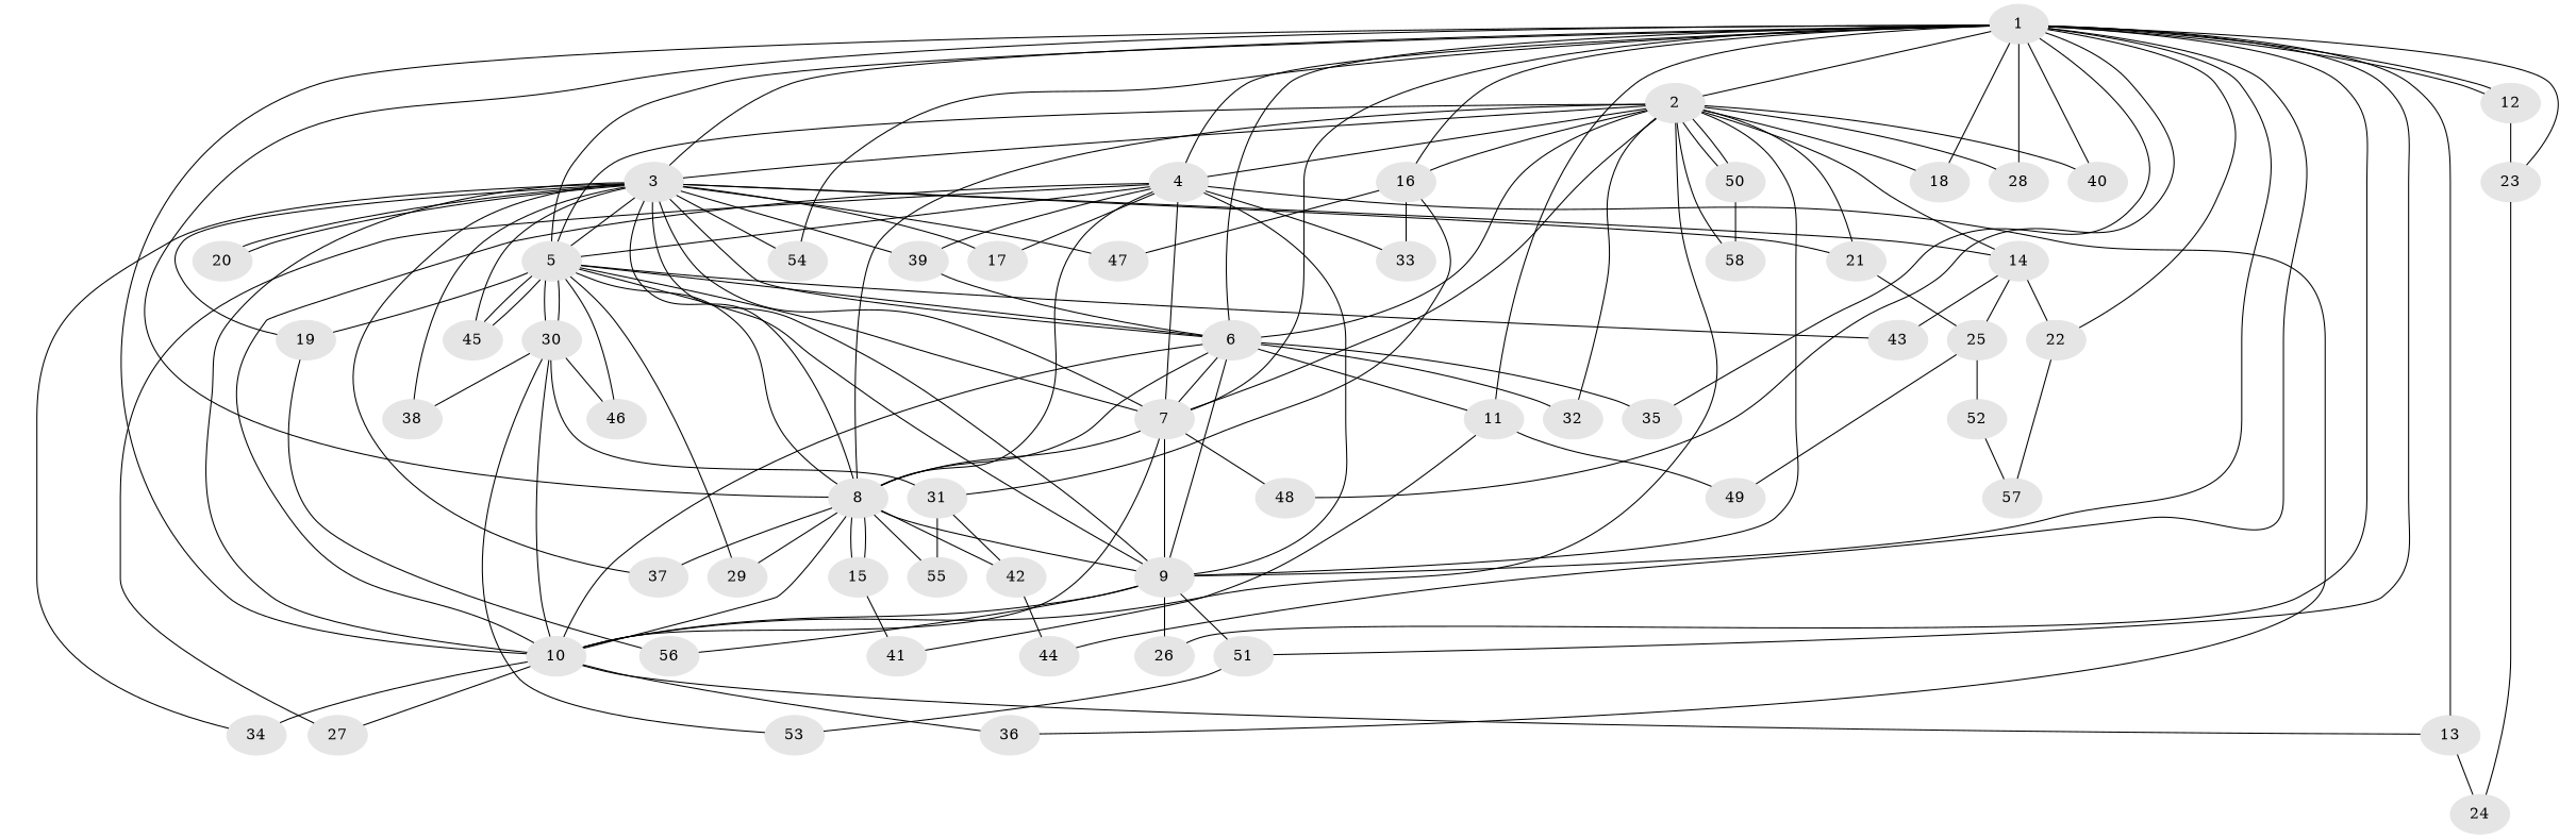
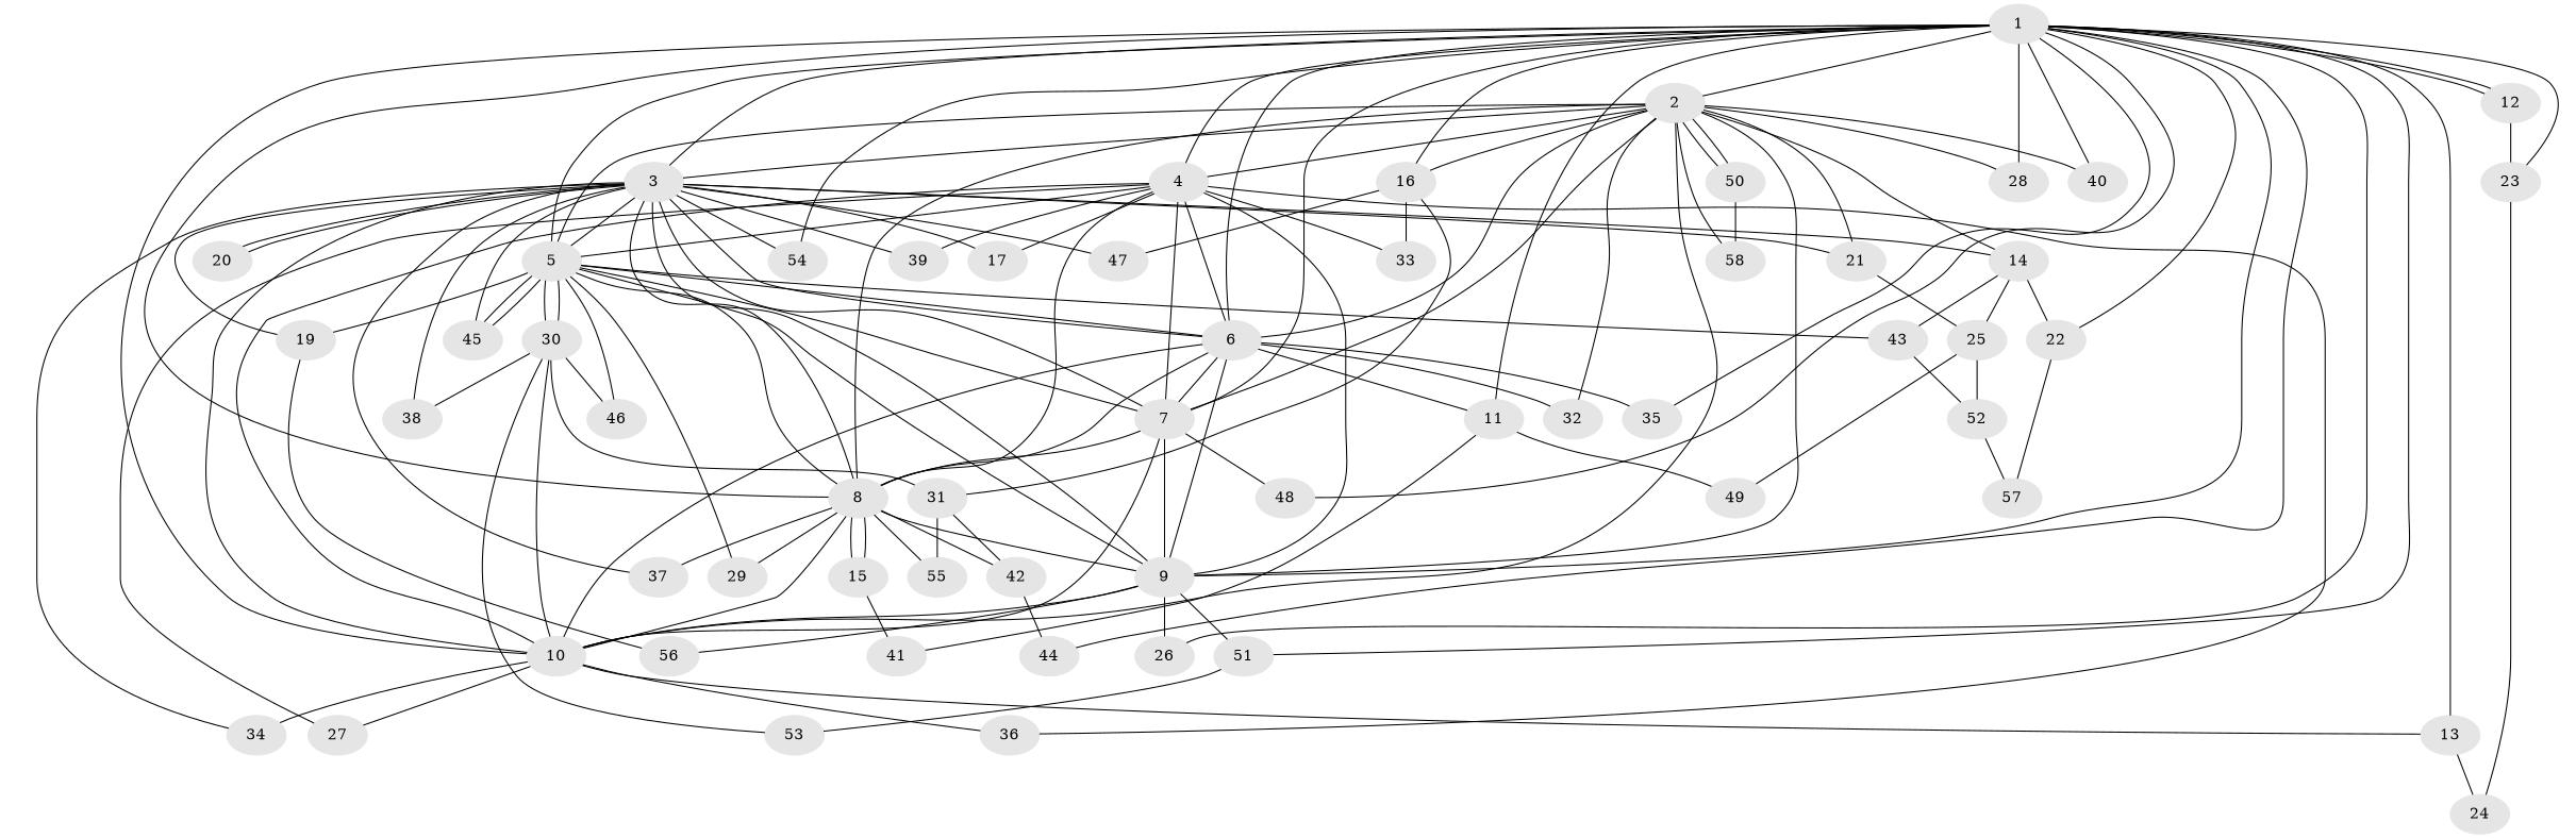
  graph {
    node [color=gray90 style=filled]
    1
    2
    3
    4
    5
    6
    7
    8
    9
    10
    11
    12
    13
    16
-   18
    22
    23
    26
    28
    35
    40
    44
    48
    51
    54
    14
    21
    32
    50
    58
    17
    19
    20
    34
    37
    38
    39
    47
    45
    27
    33
    36
    29
    30
    43
    46
    15
    42
    55
    56
    41
    49
    24
    31
    57
    53
    25
    52
    1 -- 2
    1 -- 3
    1 -- 4
    1 -- 5
    1 -- 6
    1 -- 7
    1 -- 8
    1 -- 9
    1 -- 10
    1 -- 11
    1 -- 12
    1 -- 12
    1 -- 13
    1 -- 16
-   1 -- 18
    1 -- 22
    1 -- 23
    1 -- 26
    1 -- 28
    1 -- 35
    1 -- 40
    1 -- 44
    1 -- 48
    1 -- 51
    1 -- 54
    2 -- 3
    2 -- 4
    2 -- 5
    2 -- 6
    2 -- 7
    2 -- 8
    2 -- 9
    2 -- 10
    2 -- 16
-   2 -- 18
    2 -- 28
    2 -- 40
    2 -- 14
    2 -- 21
    2 -- 32
    2 -- 50
    2 -- 50
    2 -- 58
    3 -- 5
    3 -- 6
    3 -- 7
    3 -- 8
    3 -- 9
    3 -- 10
    3 -- 54
    3 -- 14
    3 -- 21
    3 -- 17
    3 -- 19
    3 -- 20
    3 -- 20
    3 -- 34
    3 -- 37
    3 -- 38
    3 -- 39
    3 -- 47
    3 -- 45
    4 -- 5
-   39 -- 6
+   4 -- 6
    4 -- 7
    4 -- 8
    4 -- 9
    4 -- 10
    4 -- 17
    4 -- 39
    4 -- 27
    4 -- 33
    4 -- 36
    5 -- 6
    5 -- 7
    5 -- 8
    5 -- 9
    5 -- 19
    5 -- 45
    5 -- 45
    5 -- 29
    5 -- 30
    5 -- 30
    5 -- 43
    5 -- 46
    6 -- 7
    6 -- 8
    6 -- 9
    6 -- 10
    6 -- 11
    6 -- 35
    6 -- 32
    7 -- 8
    7 -- 9
    7 -- 10
    7 -- 48
    8 -- 9
    8 -- 10
    8 -- 37
    8 -- 29
    8 -- 15
    8 -- 15
    8 -- 42
    8 -- 55
    9 -- 10
    9 -- 26
    9 -- 51
    9 -- 56
    10 -- 13
    10 -- 34
    10 -- 27
    10 -- 36
    11 -- 41
    11 -- 49
    12 -- 23
    13 -- 24
    16 -- 47
    16 -- 33
    16 -- 31
    22 -- 57
    23 -- 24
    51 -- 53
    14 -- 22
    14 -- 43
    14 -- 25
    21 -- 25
    50 -- 58
    19 -- 56
    30 -- 10
    30 -- 38
    30 -- 46
    30 -- 31
    30 -- 53
+   43 -- 52
    15 -- 41
    42 -- 44
    31 -- 42
    31 -- 55
    25 -- 49
    25 -- 52
    52 -- 57
  }
